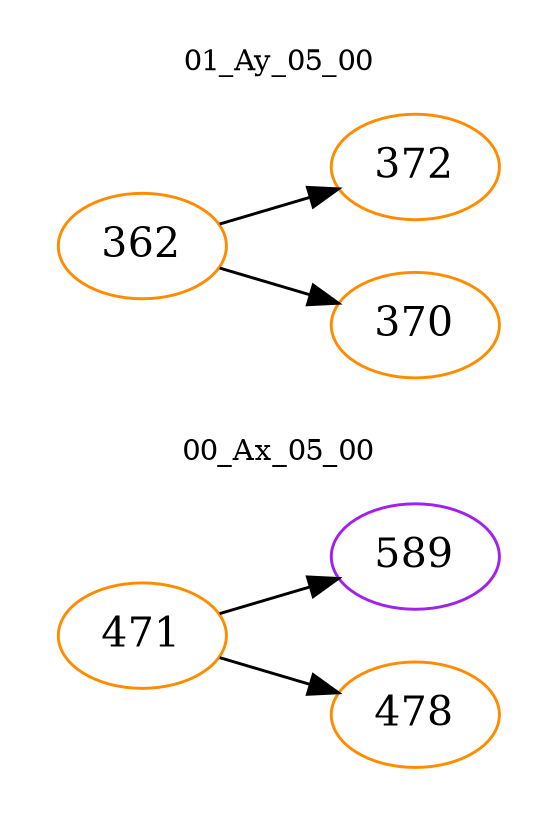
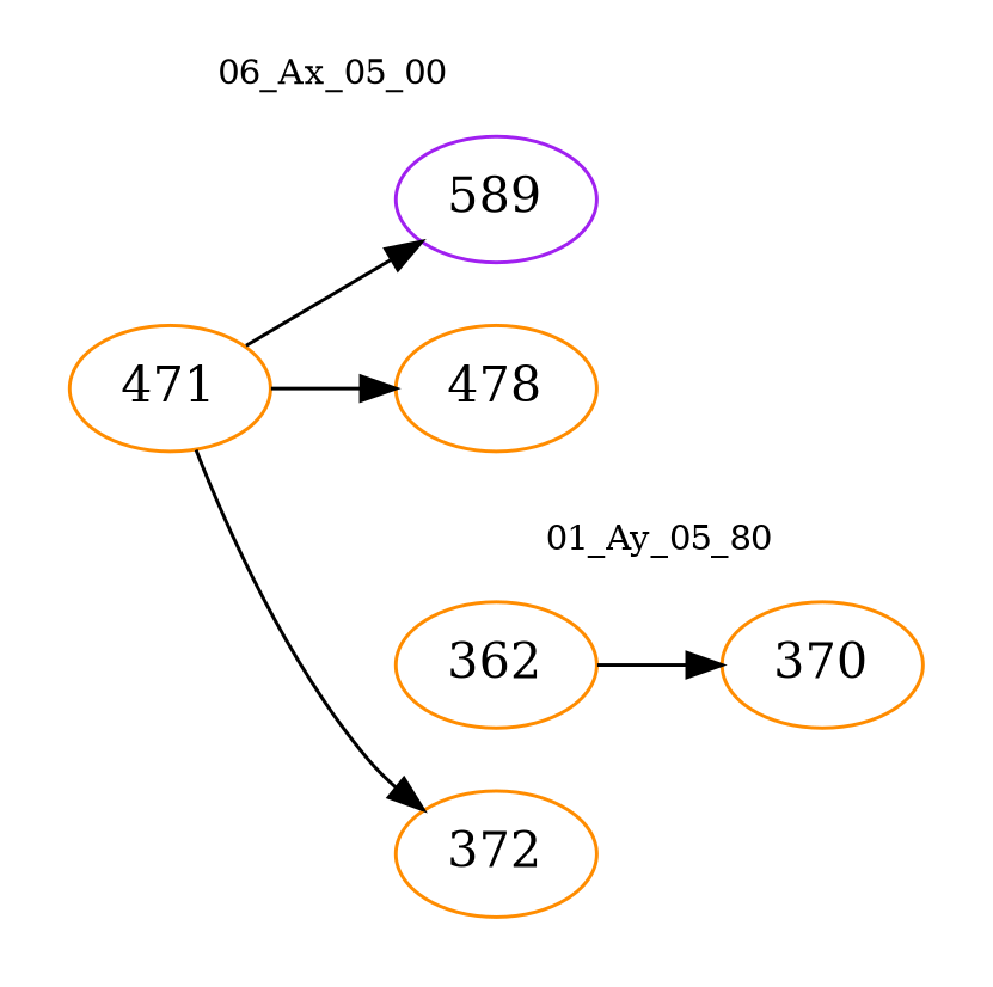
  digraph {
    rankdir=LR
    node [color=darkorange]
    edge [color=black]
    n1 [label=471]
    n2 [label=478]
    n3 [color=purple label=589]
    n4 [label=362]
    n5 [label=370]
    n6 [label=372]
    subgraph cluster_1 {
      color=white
      fontsize=10
-     label="00_Ax_05_00"
+     label="06_Ax_05_00"
      n1
      n2
      n3
    }
    subgraph cluster_2 {
      color=white
      fontsize=10
-     label="01_Ay_05_00"
+     label="01_Ay_05_80"
      n4
      n5
      n6
    }
    n1 -> n2
    n1 -> n3
    n4 -> n5
-   n4 -> n6
+   n1 -> n6
  }
